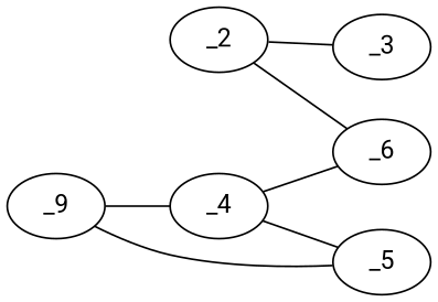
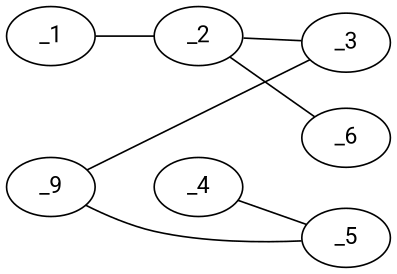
  graph {
    fontname=Roboto
    rankdir=LR
    node [fontname=Roboto]
    edge [fontname=Roboto]
    n1 [label=_9 x=2.09952 y=2.56653]
    _3 [x=0.83488 y=3.02132]
    _5 [x=2.83143 y=1.88236]
+   _1 [x=2.58996 y=1.12094]
    _2 [x=1.06771 y=0.537929]
    _6 [x=1.58 y=0.542536]
    _4 [x=0.6 y=1.74]
-   n1 -- _4
+   n1 -- _3
    n1 -- _5
+   _1 -- _2
    _2 -- _3
    _2 -- _6
    _4 -- _5
-   _4 -- _6
  }
